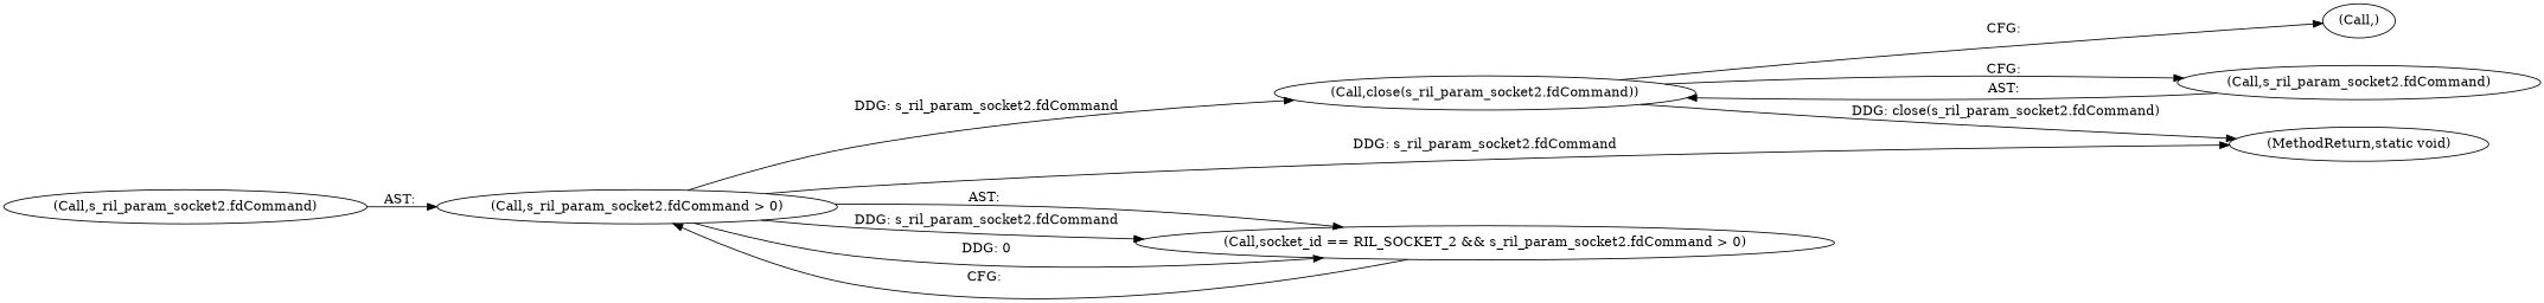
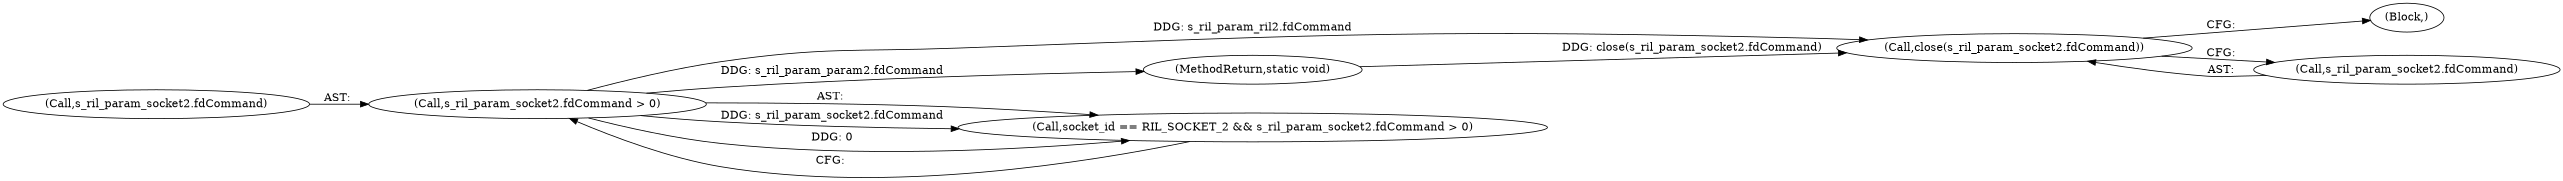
  digraph {
    rankdir=LR
    n1 [label="(Call,close(s_ril_param_socket2.fdCommand))"]
-   n2 [label="(Call,)"]
+   n2 [label="(Block,)"]
    n3 [label="(Call,s_ril_param_socket2.fdCommand)"]
    n4 [label="(MethodReturn,static void)"]
    n5 [label="(Call,s_ril_param_socket2.fdCommand > 0)"]
    n6 [label="(Call,socket_id == RIL_SOCKET_2 && s_ril_param_socket2.fdCommand > 0)"]
    n7 [label="(Call,s_ril_param_socket2.fdCommand)"]
    n1 -> n2 [label="CFG: "]
    n1 -> n3 [label="CFG: "]
-   n1 -> n4 [label="DDG: close(s_ril_param_socket2.fdCommand)"]
+   n4 -> n1 [label="DDG: close(s_ril_param_socket2.fdCommand)"]
    n3 -> n1 [label="AST: "]
-   n5 -> n1 [label="DDG: s_ril_param_socket2.fdCommand"]
-   n5 -> n4 [label="DDG: s_ril_param_socket2.fdCommand"]
+   n5 -> n1 [label="DDG: s_ril_param_ril2.fdCommand"]
+   n5 -> n4 [label="DDG: s_ril_param_param2.fdCommand"]
    n5 -> n6 [label="AST: "]
    n5 -> n6 [label="DDG: s_ril_param_socket2.fdCommand"]
    n5 -> n6 [label="DDG: 0"]
    n6 -> n5 [label="CFG: "]
    n7 -> n5 [label="AST: "]
  }
